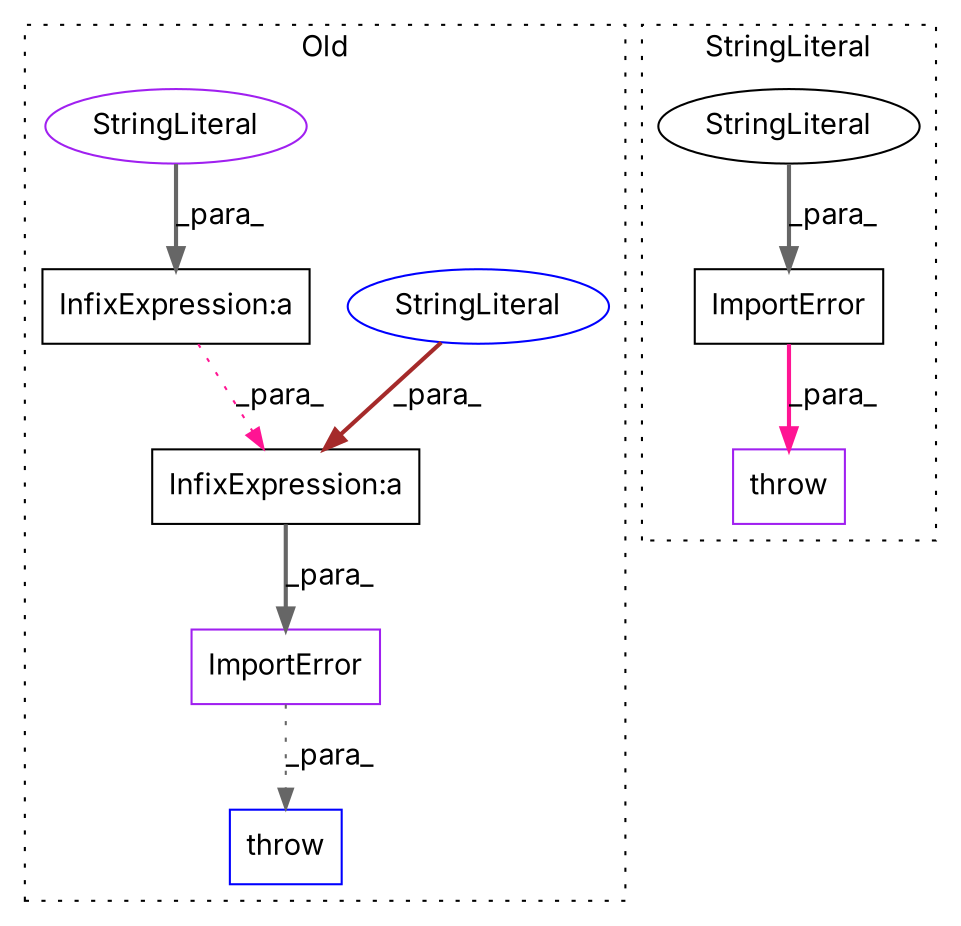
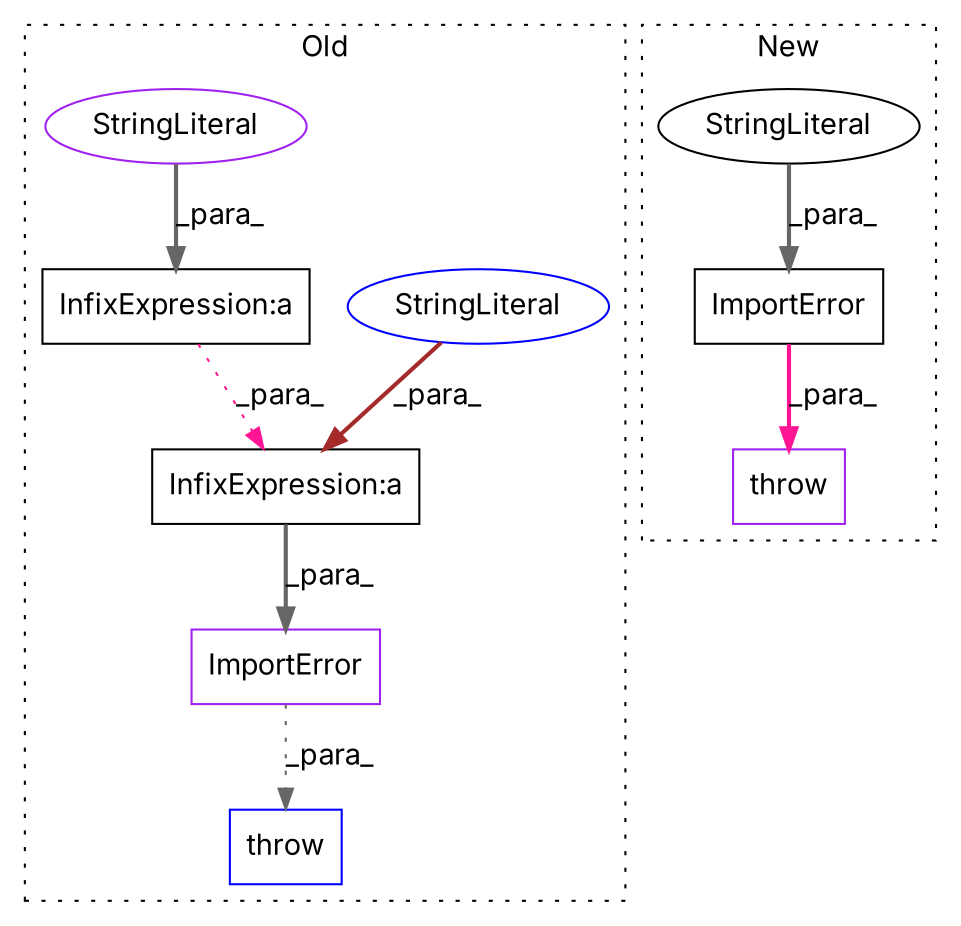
  digraph {
    fontname=Inter
    node [a=45 l="12,1" s=1214 shape=box color=black fontname=Inter]
    edge [color=gray40 style=bold fontname=Inter]
    n1 [a=32 label=ImportError s="1220,1385" color=purple]
    n2 [a=53 l=6 label=throw color=blue]
    n3 [a=27 l=3 label="InfixExpression:a" s=1334]
    n4 [l=48 label=StringLiteral s=1337 shape=ellipse color=blue]
    n5 [a=27 l=3 label="InfixExpression:a" s=1280]
    n6 [l=50 label=StringLiteral s=1283 shape=ellipse color=purple]
    n7 [a=32 label=ImportError s="1220,1370"]
    n8 [a=53 l=6 label=throw color=purple]
    n9 [l=138 label=StringLiteral s=1232 shape=ellipse]
    subgraph cluster_1 {
      label=Old
      style=dotted
      n1
      n2
      n3
      n4
      n5
      n6
    }
    subgraph cluster_2 {
-     label=StringLiteral
+     label=New
      style=dotted
      n7
      n8
      n9
    }
    n1 -> n2 [label=_para_ style=dotted]
    n3 -> n1 [label=_para_]
    n4 -> n3 [label=_para_ color=brown]
    n5 -> n3 [label=_para_ color=deeppink style=dotted]
    n6 -> n5 [label=_para_]
    n7 -> n8 [label=_para_ color=deeppink]
    n9 -> n7 [label=_para_]
  }
